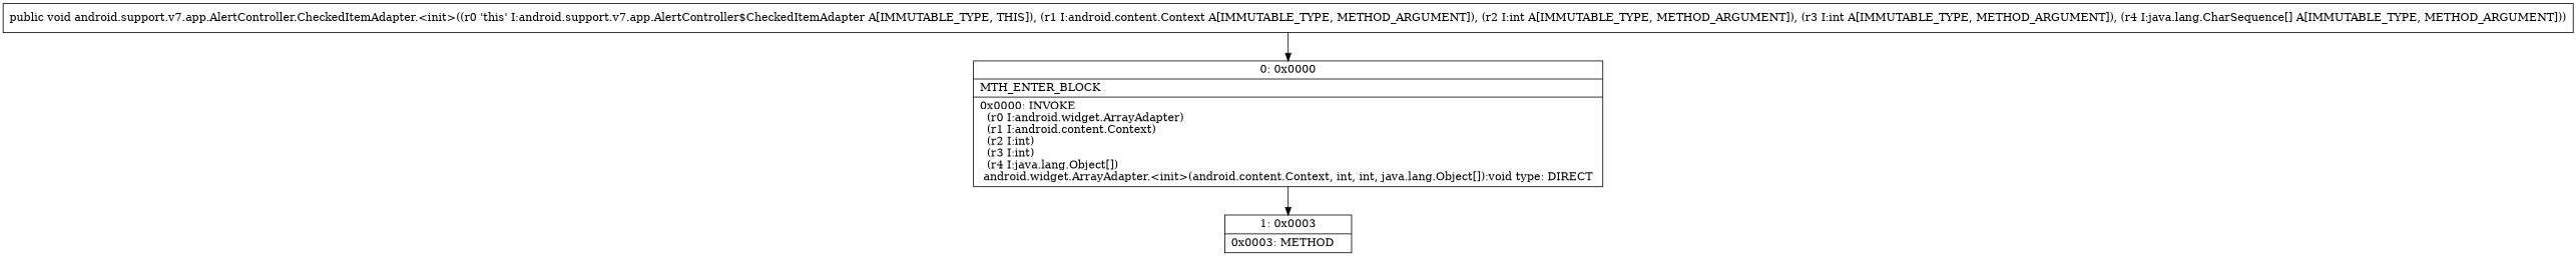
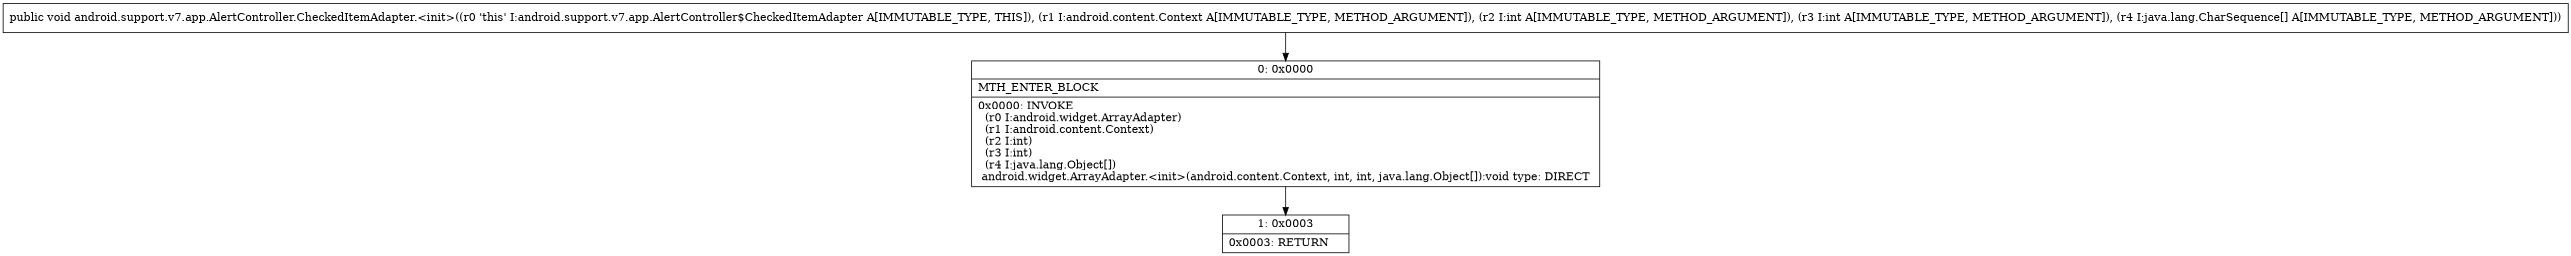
  digraph {
    node [shape=record]
    n1 [label="{0\:\ 0x0000|MTH_ENTER_BLOCK\l|0x0000: INVOKE  \l  (r0 I:android.widget.ArrayAdapter)\l  (r1 I:android.content.Context)\l  (r2 I:int)\l  (r3 I:int)\l  (r4 I:java.lang.Object[])\l android.widget.ArrayAdapter.\<init\>(android.content.Context, int, int, java.lang.Object[]):void type: DIRECT \l}"]
-   n2 [label="{1\:\ 0x0003|0x0003: METHOD   \l}"]
+   n2 [label="{1\:\ 0x0003|0x0003: RETURN   \l}"]
    n3 [label="{public void android.support.v7.app.AlertController.CheckedItemAdapter.\<init\>((r0 'this' I:android.support.v7.app.AlertController$CheckedItemAdapter A[IMMUTABLE_TYPE, THIS]), (r1 I:android.content.Context A[IMMUTABLE_TYPE, METHOD_ARGUMENT]), (r2 I:int A[IMMUTABLE_TYPE, METHOD_ARGUMENT]), (r3 I:int A[IMMUTABLE_TYPE, METHOD_ARGUMENT]), (r4 I:java.lang.CharSequence[] A[IMMUTABLE_TYPE, METHOD_ARGUMENT])) }"]
    n1 -> n2
    n3 -> n1
  }
